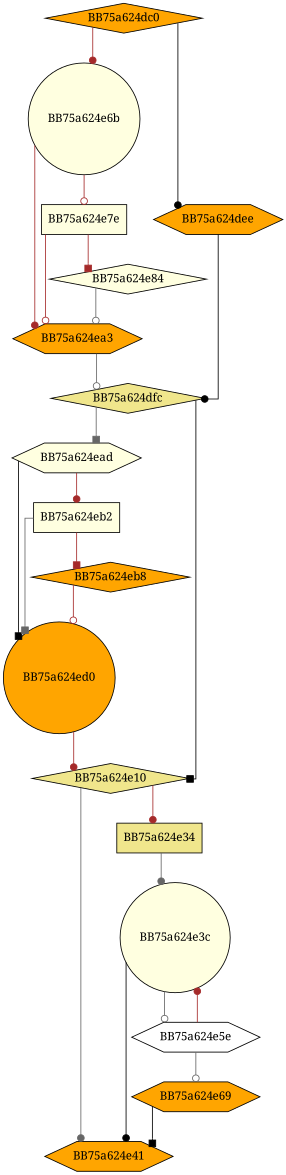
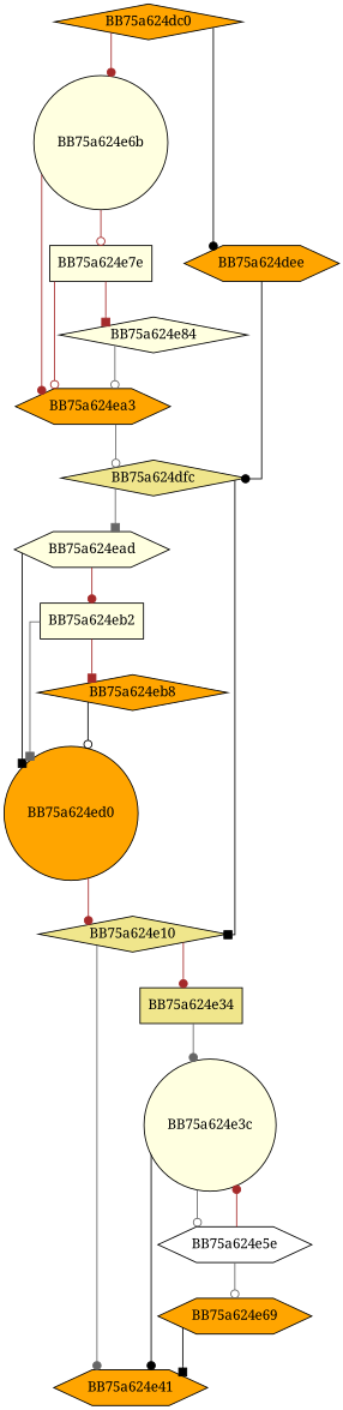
  digraph {
    fontname="Noto Serif"
    splines=ortho
    node [fillcolor=orange fontname="Noto Serif" shape=hexagon style=filled]
    edge [arrowhead=dot color=brown fontname="Noto Serif"]
    BB75a624dc0 [shape=diamond]
    BB75a624e6b [fillcolor=lightyellow shape=circle]
    BB75a624dee
    BB75a624ea3
    BB75a624e7e [fillcolor=lightyellow shape=box]
    BB75a624dfc [fillcolor=khaki shape=diamond]
    BB75a624e84 [fillcolor=lightyellow shape=diamond]
    BB75a624ead [fillcolor=lightyellow]
    BB75a624e10 [fillcolor=khaki shape=diamond]
    BB75a624ed0 [shape=circle]
    BB75a624eb2 [fillcolor=lightyellow shape=box]
    BB75a624e41
    BB75a624e34 [fillcolor=khaki shape=box]
    BB75a624eb8 [shape=diamond]
    BB75a624e3c [fillcolor=lightyellow shape=circle]
    BB75a624e5e [fillcolor=white]
    BB75a624e69
    BB75a624dc0 -> BB75a624e6b
    BB75a624dc0 -> BB75a624dee [color=black]
    BB75a624e6b -> BB75a624ea3
    BB75a624e6b -> BB75a624e7e [arrowhead=odot]
    BB75a624dee -> BB75a624dfc [color=black]
    BB75a624ea3 -> BB75a624dfc [arrowhead=odot color=gray40]
    BB75a624e7e -> BB75a624ea3 [arrowhead=odot]
    BB75a624e7e -> BB75a624e84 [arrowhead=box]
    BB75a624dfc -> BB75a624ead [arrowhead=box color=gray40]
    BB75a624dfc -> BB75a624e10 [arrowhead=box color=black]
    BB75a624e84 -> BB75a624ea3 [arrowhead=odot color=gray40]
    BB75a624ead -> BB75a624ed0 [arrowhead=box color=black]
    BB75a624ead -> BB75a624eb2
    BB75a624e10 -> BB75a624e41 [color=gray40]
    BB75a624e10 -> BB75a624e34
    BB75a624ed0 -> BB75a624e10
    BB75a624eb2 -> BB75a624ed0 [arrowhead=box color=gray40]
    BB75a624eb2 -> BB75a624eb8 [arrowhead=box]
    BB75a624e34 -> BB75a624e3c [color=gray40]
-   BB75a624eb8 -> BB75a624ed0 [arrowhead=odot]
+   BB75a624eb8 -> BB75a624ed0 [arrowhead=odot color=black]
    BB75a624e3c -> BB75a624e41 [color=black]
    BB75a624e3c -> BB75a624e5e [arrowhead=odot color=gray40]
    BB75a624e5e -> BB75a624e3c
    BB75a624e5e -> BB75a624e69 [arrowhead=odot color=gray40]
    BB75a624e69 -> BB75a624e41 [arrowhead=box color=black]
  }
